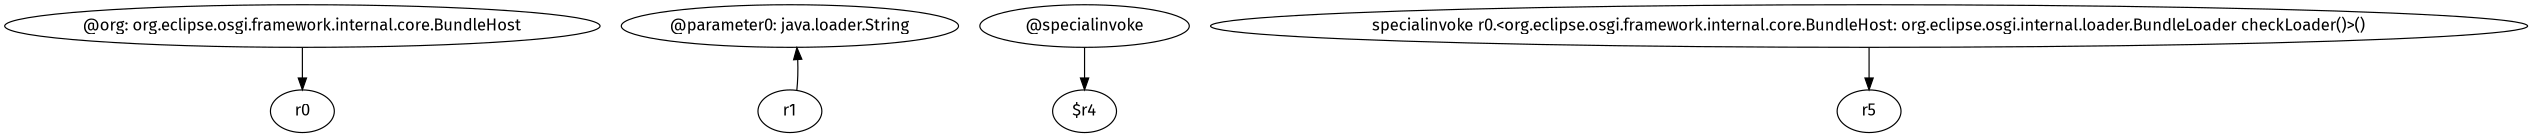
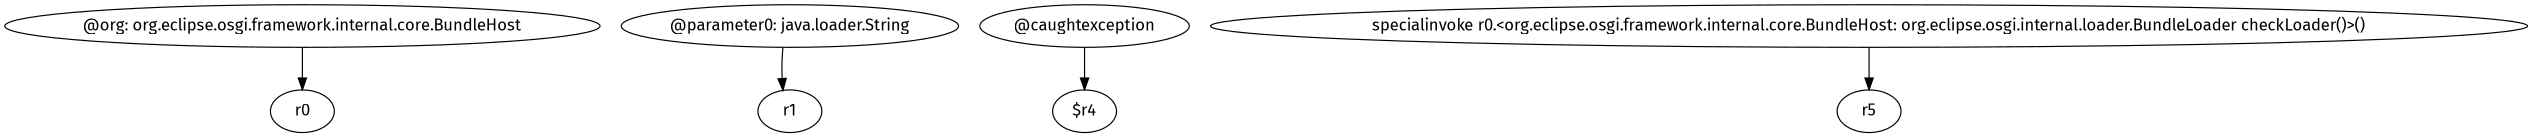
  digraph {
    fontname="Fira Sans"
    node [fontname="Fira Sans"]
    edge [fontname="Fira Sans"]
    n1 [label="@org: org.eclipse.osgi.framework.internal.core.BundleHost"]
    n2 [label=r0]
    n3 [label="@parameter0: java.loader.String"]
    n4 [label=r1]
-   n5 [label="@specialinvoke"]
+   n5 [label="@caughtexception"]
    n6 [label="$r4"]
    n7 [label="specialinvoke r0.<org.eclipse.osgi.framework.internal.core.BundleHost: org.eclipse.osgi.internal.loader.BundleLoader checkLoader()>()"]
    n8 [label=r5]
    n1 -> n2
-   n4 -> n3
+   n3 -> n4
    n5 -> n6
    n7 -> n8
  }
